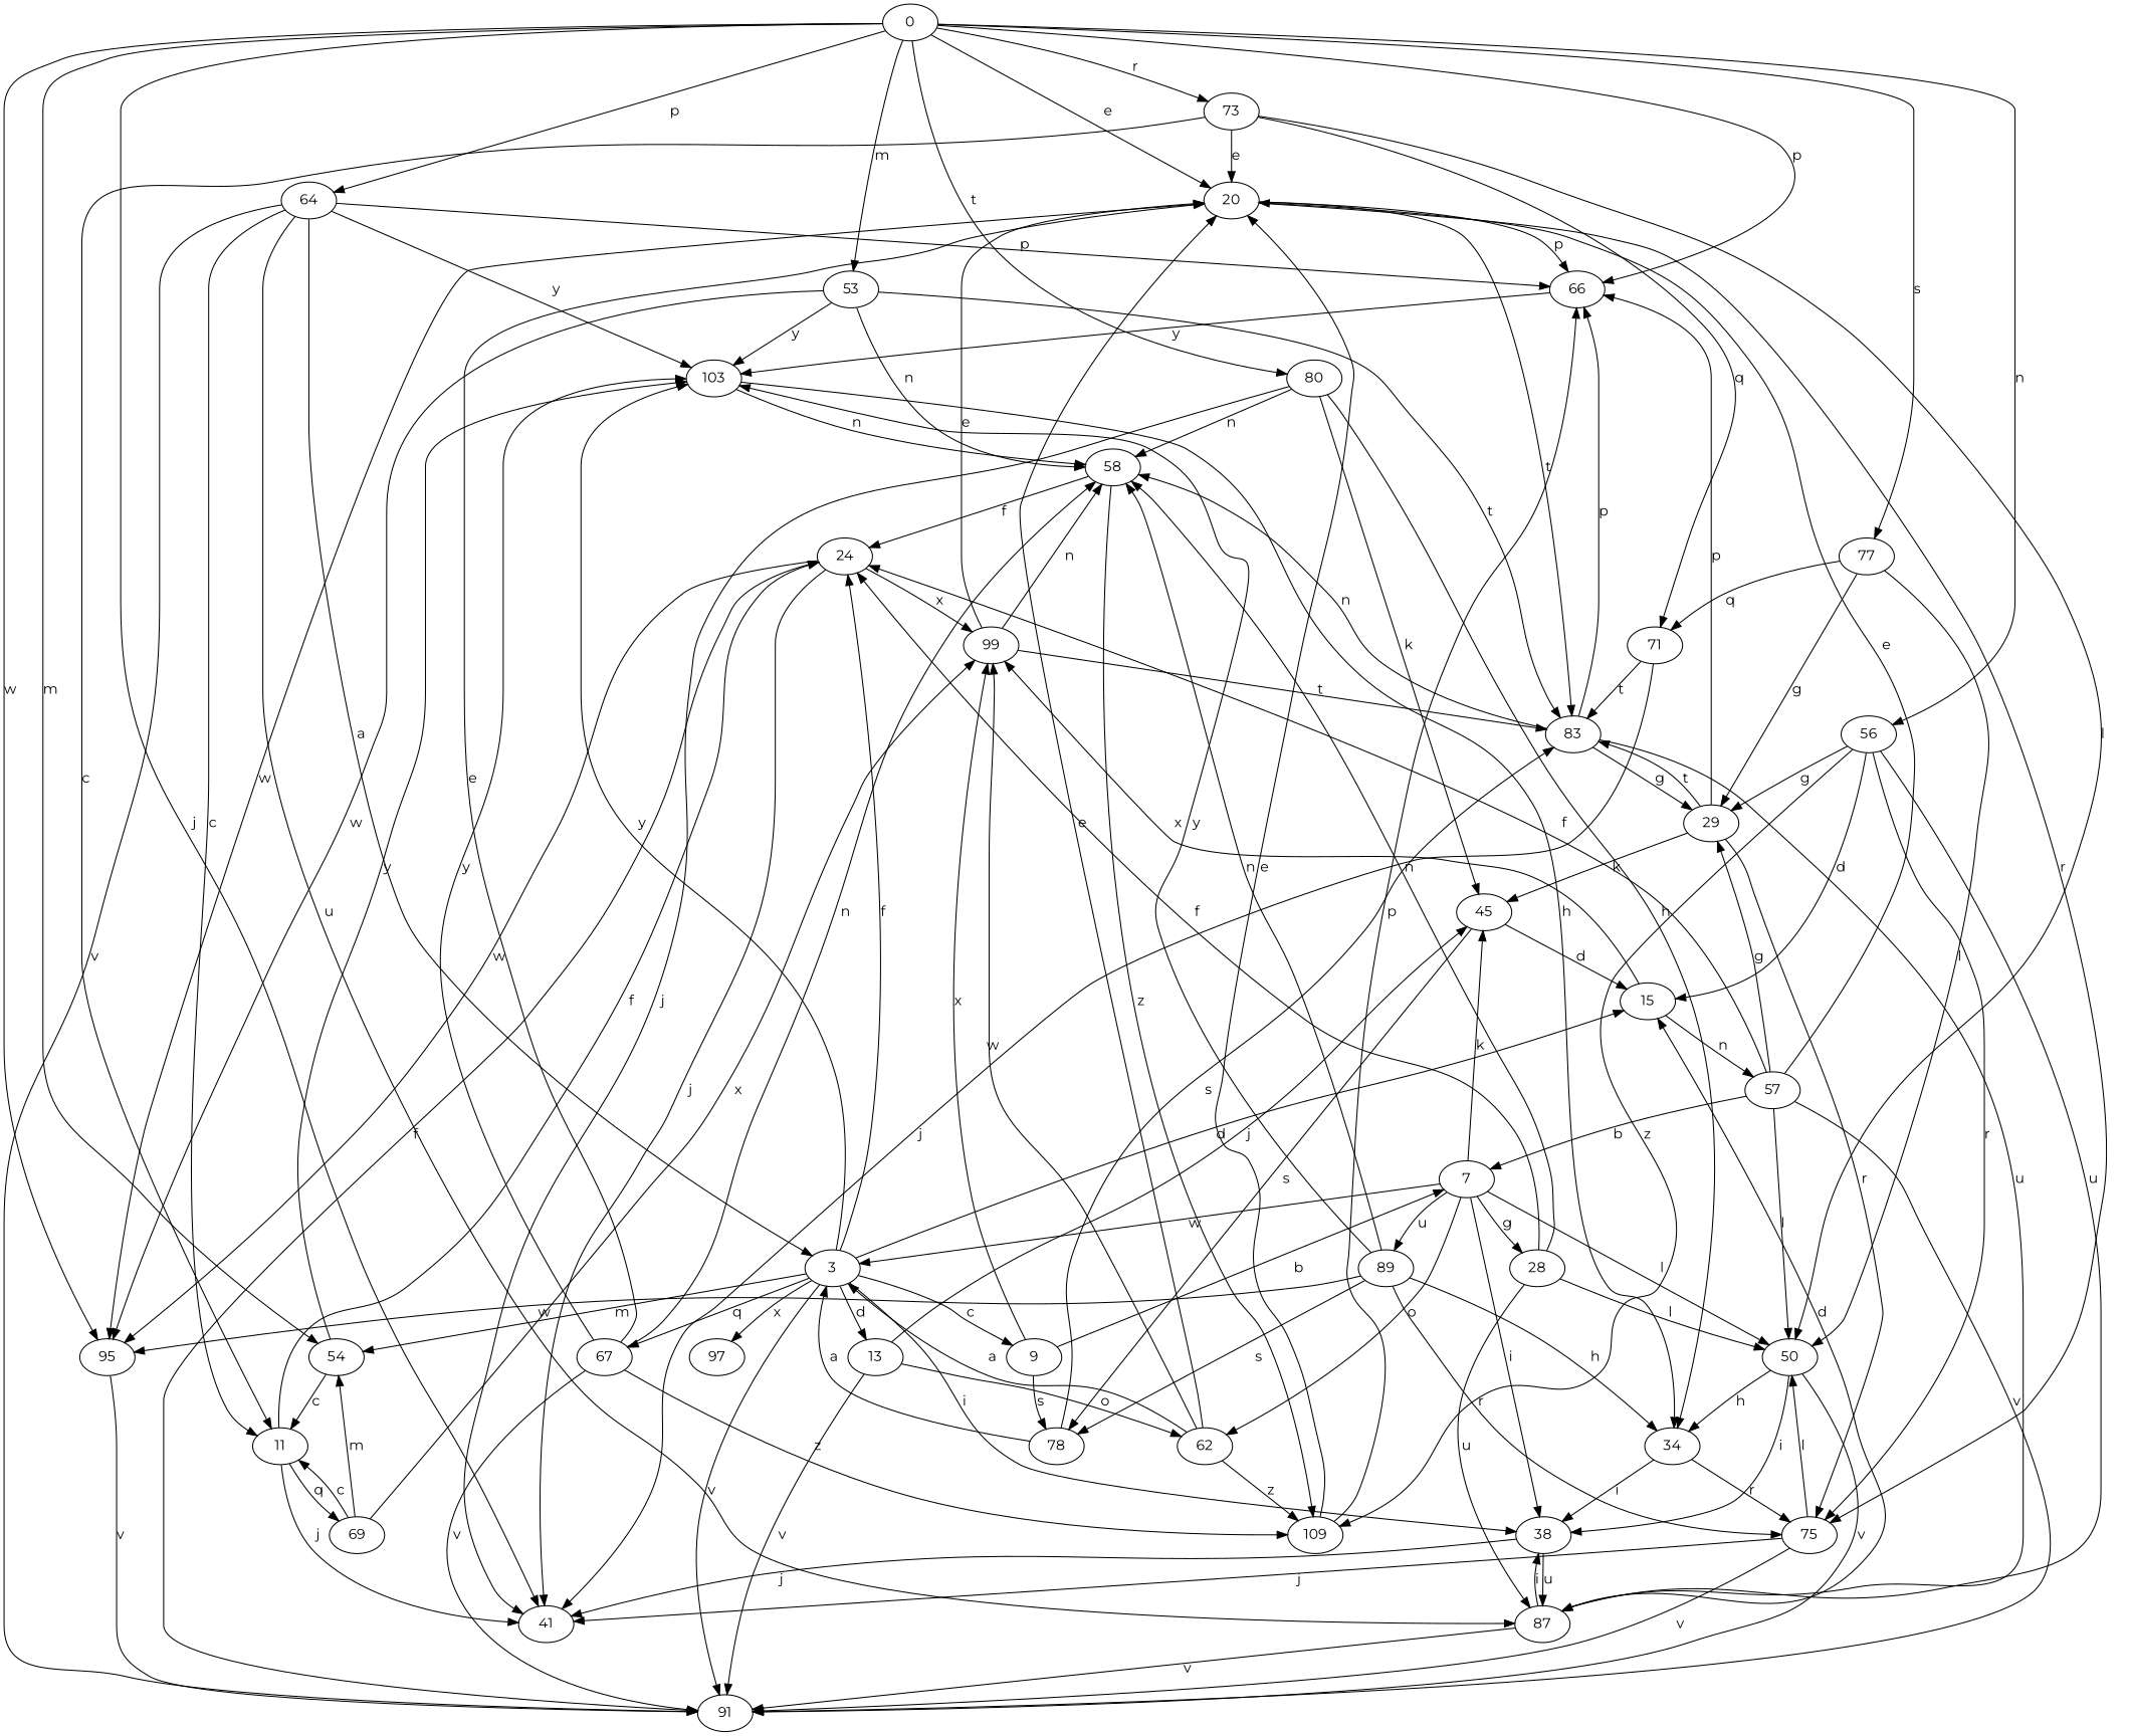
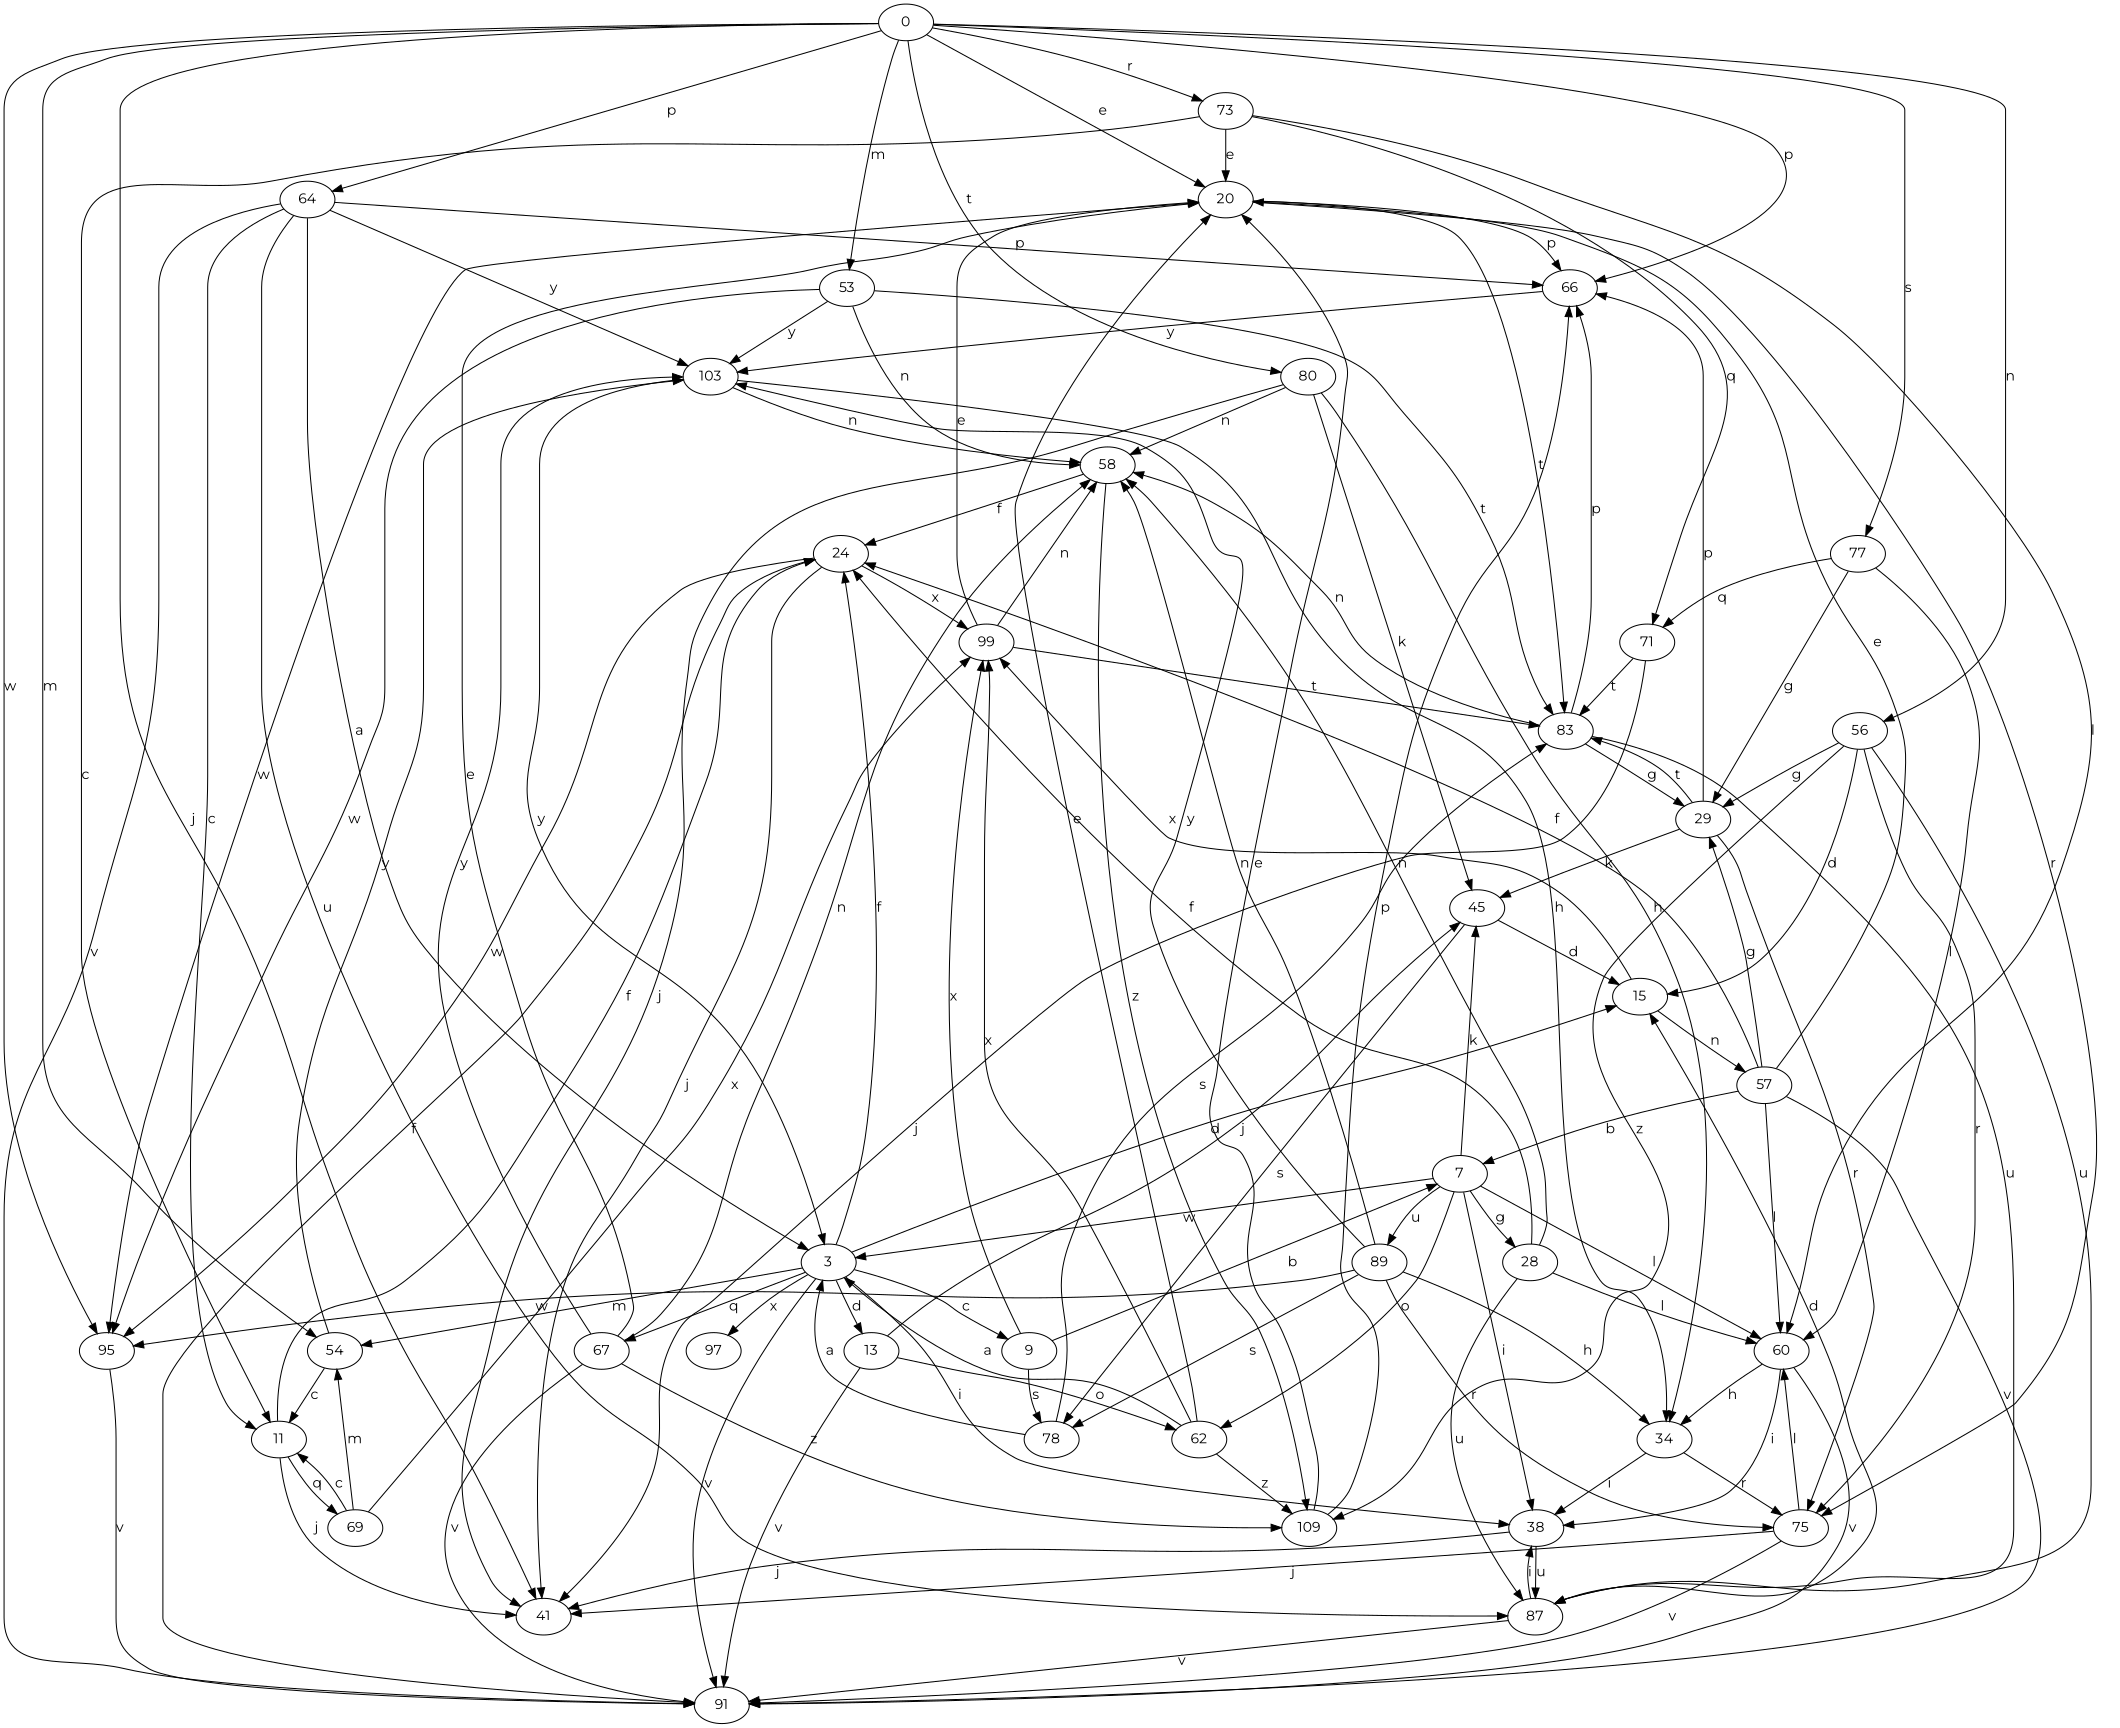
  strict digraph {
    fontname=Montserrat
    node [fontname=Montserrat]
    edge [fontname=Montserrat]
    0
    20
    41
    53
    54
    56
    64
    66
    73
    77
    80
    95
    75
    83
    103
    58
    11
    15
    87
    29
    109
    3
    91
-   50
+   50 [label=60]
    71
    45
    34
    9
    13
    24
    38
    67
    97
    7
    78
    99
    62
    57
    28
    n40 [label=89]
    69
    0 -> 20 [label=e]
    0 -> 41 [label=j]
    0 -> 53 [label=m]
    0 -> 54 [label=m]
    0 -> 56 [label=n]
    0 -> 64 [label=p]
    0 -> 66 [label=p]
    0 -> 73 [label=r]
    0 -> 77 [label=s]
    0 -> 80 [label=t]
    0 -> 95 [label=w]
    20 -> 66 [label=p]
    20 -> 95 [label=w]
    20 -> 75 [label=r]
    20 -> 83 [label=t]
    53 -> 95 [label=w]
    53 -> 83 [label=t]
    53 -> 103 [label=y]
    53 -> 58 [label=n]
    54 -> 103 [label=y]
    54 -> 11 [label=c]
    56 -> 75 [label=r]
    56 -> 15 [label=d]
    56 -> 87 [label=u]
    56 -> 29 [label=g]
    56 -> 109 [label=z]
    64 -> 66 [label=p]
    64 -> 103 [label=y]
    64 -> 11 [label=c]
    64 -> 87 [label=u]
    64 -> 3 [label=a]
    64 -> 91 [label=v]
    66 -> 103 [label=y]
    73 -> 20 [label=e]
    73 -> 11 [label=c]
    73 -> 50 [label=l]
    73 -> 71 [label=q]
    77 -> 29 [label=g]
    77 -> 50 [label=l]
    77 -> 71 [label=q]
    80 -> 41 [label=j]
    80 -> 58 [label=n]
    80 -> 45 [label=k]
    80 -> 34 [label=h]
    95 -> 91 [label=v]
    75 -> 41 [label=j]
    75 -> 91 [label=v]
    75 -> 50 [label=l]
    83 -> 66 [label=p]
    83 -> 58 [label=n]
    83 -> 87 [label=u]
    83 -> 29 [label=g]
    103 -> 58 [label=n]
    103 -> 34 [label=h]
    58 -> 109 [label=z]
    58 -> 24 [label=f]
    11 -> 41 [label=j]
    11 -> 24 [label=f]
    11 -> 69 [label=q]
    15 -> 99 [label=x]
    15 -> 57 [label=n]
    87 -> 15 [label=d]
    87 -> 91 [label=v]
    87 -> 38 [label=i]
    29 -> 66 [label=p]
    29 -> 75 [label=r]
    29 -> 83 [label=t]
    29 -> 45 [label=k]
    109 -> 20 [label=e]
    109 -> 66 [label=p]
    3 -> 54 [label=m]
-   3 -> 103 [label=y]
+   103 -> 3 [label=y]
    3 -> 15 [label=d]
    3 -> 91 [label=v]
    3 -> 9 [label=c]
    3 -> 13 [label=d]
    3 -> 24 [label=f]
    3 -> 38 [label=i]
    3 -> 67 [label=q]
    3 -> 97 [label=x]
    91 -> 24 [label=f]
    50 -> 91 [label=v]
    50 -> 34 [label=h]
    50 -> 38 [label=i]
    71 -> 41 [label=j]
    71 -> 83 [label=t]
    45 -> 15 [label=d]
    45 -> 78 [label=s]
    34 -> 75 [label=r]
    34 -> 38 [label=i]
    9 -> 7 [label=b]
    9 -> 78 [label=s]
    9 -> 99 [label=x]
    13 -> 91 [label=v]
    13 -> 45 [label=j]
    13 -> 62 [label=o]
    24 -> 41 [label=j]
    24 -> 95 [label=w]
    24 -> 99 [label=x]
    38 -> 41 [label=j]
    38 -> 87 [label=u]
    67 -> 20 [label=e]
    67 -> 103 [label=y]
    67 -> 58 [label=n]
    67 -> 109 [label=z]
    67 -> 91 [label=v]
    7 -> 3 [label=w]
    7 -> 50 [label=l]
    7 -> 45 [label=k]
    7 -> 38 [label=i]
    7 -> 62 [label=o]
    7 -> 28 [label=g]
    7 -> n40 [label=u]
    78 -> 83 [label=s]
    78 -> 3 [label=a]
    99 -> 20 [label=e]
    99 -> 83 [label=t]
    99 -> 58 [label=n]
    62 -> 20 [label=e]
    62 -> 109 [label=z]
    62 -> 3 [label=a]
-   62 -> 99 [label=w]
+   62 -> 99 [label=x]
    57 -> 20 [label=e]
    57 -> 29 [label=g]
    57 -> 91 [label=v]
    57 -> 50 [label=l]
    57 -> 24 [label=f]
    57 -> 7 [label=b]
    28 -> 58 [label=n]
    28 -> 87 [label=u]
    28 -> 50 [label=l]
    28 -> 24 [label=f]
    n40 -> 95 [label=w]
    n40 -> 75 [label=r]
    n40 -> 103 [label=y]
    n40 -> 58 [label=n]
    n40 -> 34 [label=h]
    n40 -> 78 [label=s]
    69 -> 54 [label=m]
    69 -> 11 [label=c]
    69 -> 99 [label=x]
  }
